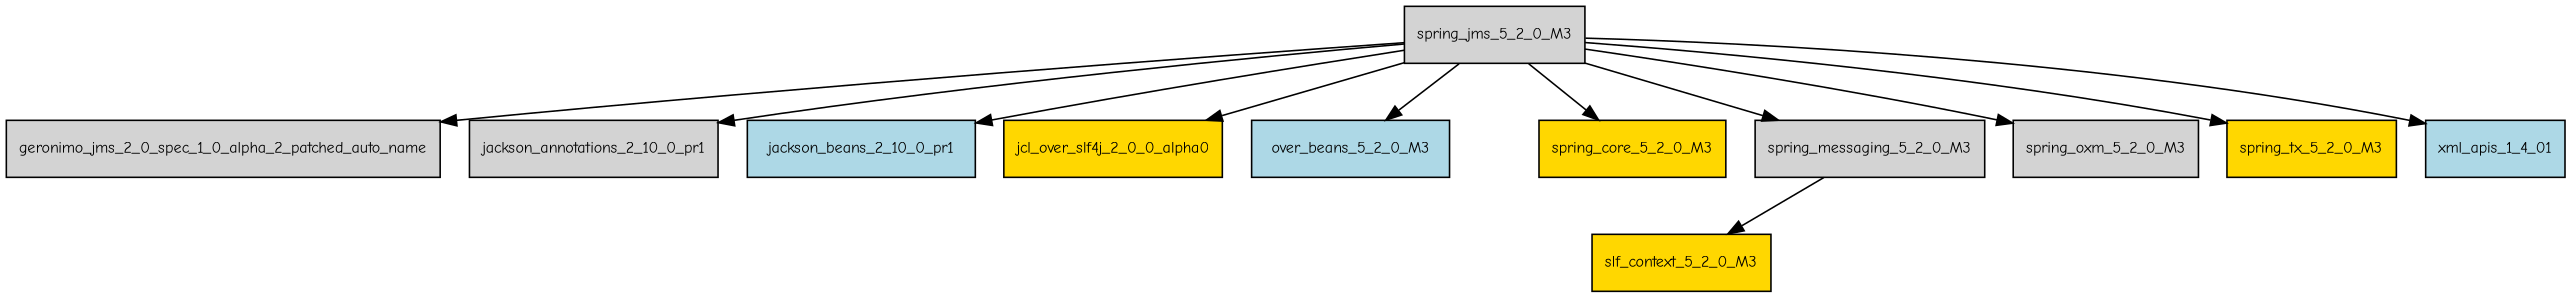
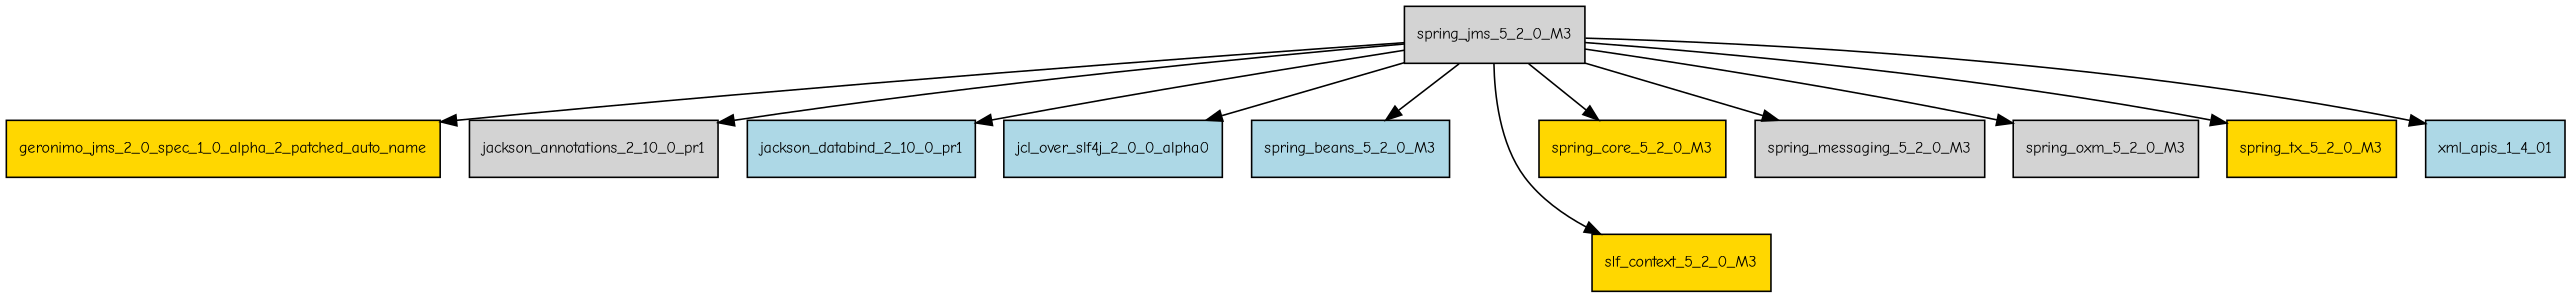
  digraph {
    fontname="Comic Neue"
    node [fillcolor=gold fontname="Comic Neue" fontsize=10.0 shape=box style=filled]
    edge [fontname="Comic Neue"]
-   geronimo_jms_2_0_spec_1_0_alpha_2_patched_auto_name [fillcolor=lightgrey]
+   geronimo_jms_2_0_spec_1_0_alpha_2_patched_auto_name
    spring_jms_5_2_0_M3 [fillcolor=lightgrey]
    jackson_annotations_2_10_0_pr1 [fillcolor=lightgrey]
-   jackson_databind_2_10_0_pr1 [fillcolor=lightblue label=jackson_beans_2_10_0_pr1]
-   jcl_over_slf4j_2_0_0_alpha0
-   spring_beans_5_2_0_M3 [fillcolor=lightblue label=over_beans_5_2_0_M3]
+   jackson_databind_2_10_0_pr1 [fillcolor=lightblue]
+   jcl_over_slf4j_2_0_0_alpha0 [fillcolor=lightblue]
+   spring_beans_5_2_0_M3 [fillcolor=lightblue]
    n7 [label=slf_context_5_2_0_M3]
    spring_core_5_2_0_M3
    spring_messaging_5_2_0_M3 [fillcolor=lightgrey]
    spring_oxm_5_2_0_M3 [fillcolor=lightgrey]
    spring_tx_5_2_0_M3
    xml_apis_1_4_01 [fillcolor=lightblue]
    spring_jms_5_2_0_M3 -> geronimo_jms_2_0_spec_1_0_alpha_2_patched_auto_name
    spring_jms_5_2_0_M3 -> jackson_annotations_2_10_0_pr1
    spring_jms_5_2_0_M3 -> jackson_databind_2_10_0_pr1
    spring_jms_5_2_0_M3 -> jcl_over_slf4j_2_0_0_alpha0
    spring_jms_5_2_0_M3 -> spring_beans_5_2_0_M3
-   spring_messaging_5_2_0_M3 -> n7
+   spring_jms_5_2_0_M3 -> n7
    spring_jms_5_2_0_M3 -> spring_core_5_2_0_M3
    spring_jms_5_2_0_M3 -> spring_messaging_5_2_0_M3
    spring_jms_5_2_0_M3 -> spring_oxm_5_2_0_M3
    spring_jms_5_2_0_M3 -> spring_tx_5_2_0_M3
    spring_jms_5_2_0_M3 -> xml_apis_1_4_01
  }
